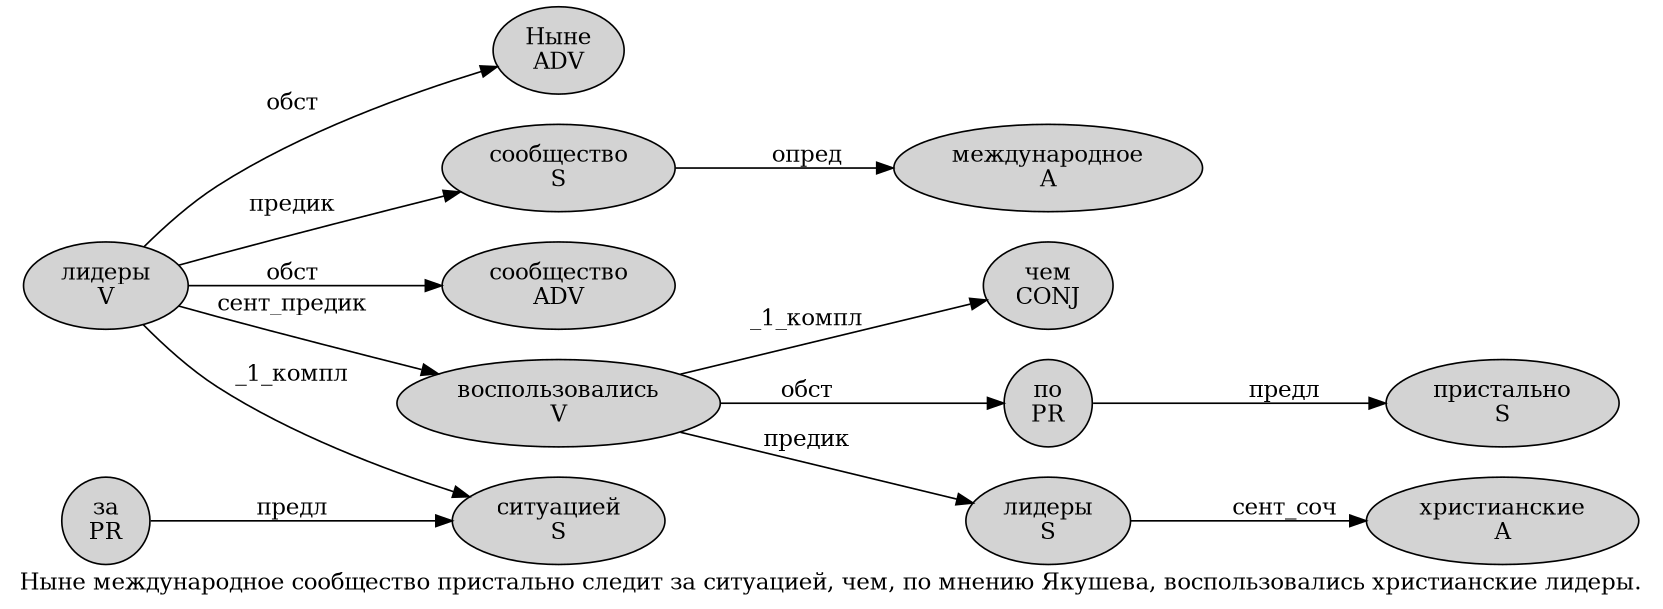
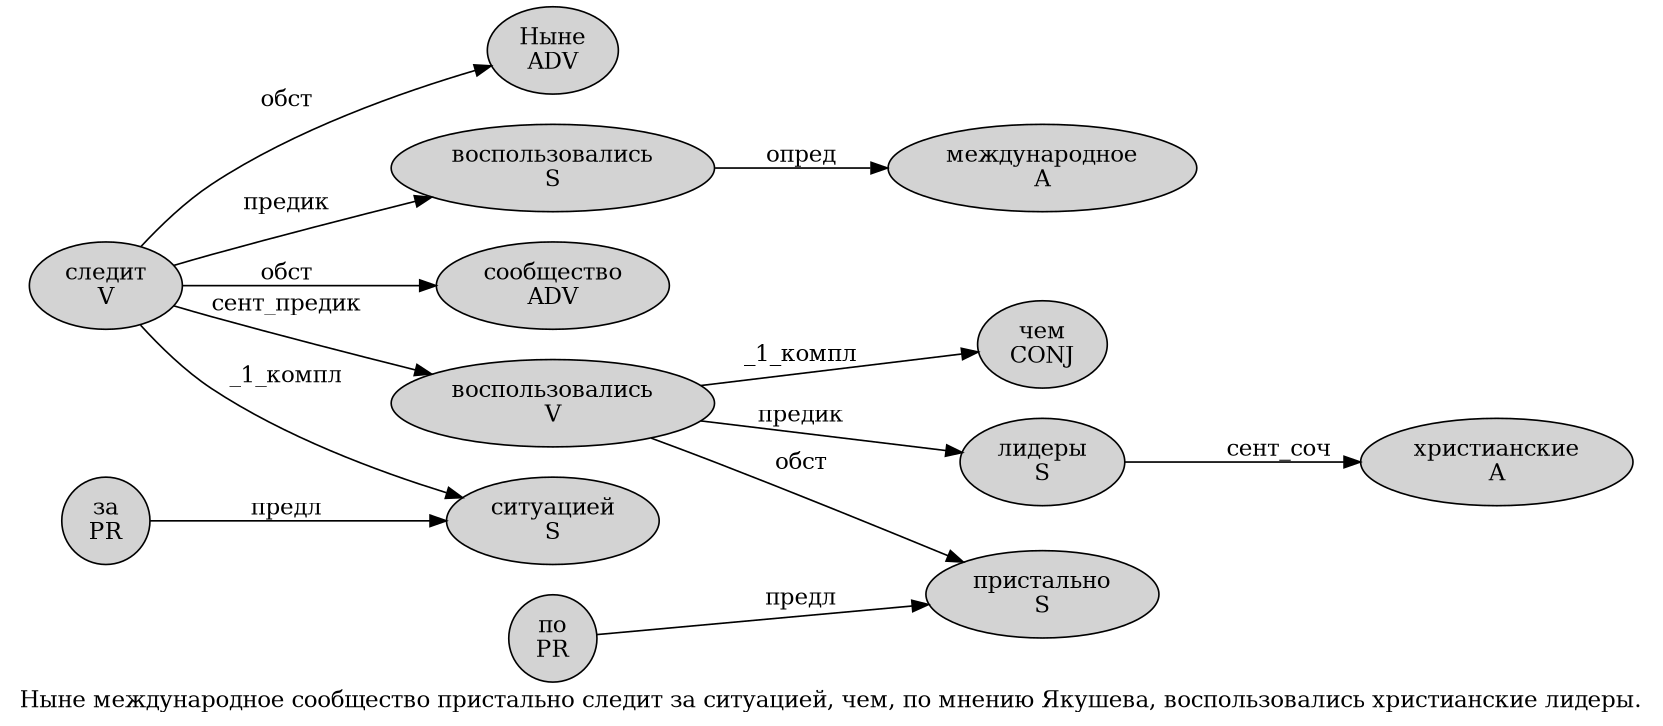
  digraph {
    label="Ныне международное сообщество пристально следит за ситуацией, чем, по мнению Якушева, воспользовались христианские лидеры."
    rankdir=LR
    node [fillcolor=lightgray penwidth=1 shape=ellipse style=filled]
    n1 [label="Ныне\nADV"]
    n2 [label="международное\nA"]
-   n3 [label="сообщество\nS"]
+   n3 [label="воспользовались\nS"]
    n4 [label="сообщество\nADV"]
-   n5 [label="лидеры\nV"]
+   n5 [label="следит\nV"]
    n6 [label="воспользовались\nV"]
    n7 [label="ситуацией\nS"]
    n8 [label="за\nPR"]
    n9 [label="чем\nCONJ"]
    n10 [label="по\nPR"]
    n11 [label="лидеры\nS"]
    n12 [label="пристально\nS"]
    n13 [label="христианские\nA"]
    n3 -> n2 [label="опред"]
    n5 -> n1 [label="обст"]
    n5 -> n3 [label="предик"]
    n5 -> n4 [label="обст"]
    n5 -> n6 [label="сент_предик"]
    n5 -> n7 [label="_1_компл"]
    n6 -> n9 [label="_1_компл"]
-   n6 -> n10 [label="обст"]
+   n6 -> n12 [label="обст"]
    n6 -> n11 [label="предик"]
    n8 -> n7 [label="предл"]
    n10 -> n12 [label="предл"]
    n11 -> n13 [label="сент_соч"]
  }
